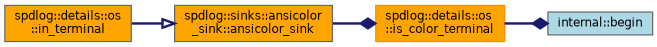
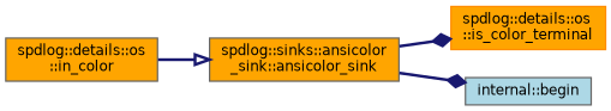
  digraph {
    rankdir=LR
    node [color=gray40 fillcolor=orange fontname=Helvetica fontsize=10 shape=record style=filled]
    edge [arrowhead=diamond color=midnightblue fontname=Helvetica fontsize=10 labelfontname=Helvetica labelfontsize=10 style=bold]
    n1 [fontcolor=black height=0.2 label="spdlog::sinks::ansicolor\l_sink::ansicolor_sink" width=0.4]
    n2 [color=darkorange height=0.2 label="spdlog::details::os\l::is_color_terminal" width=0.4]
-   n3 [height=0.2 label="spdlog::details::os\l::in_terminal" width=0.4]
+   n3 [height=0.2 label="spdlog::details::os\l::in_color" width=0.4]
    n4 [fillcolor=lightblue height=0.2 label="internal::begin" width=0.4]
    n1 -> n2
-   n2 -> n4
+   n1 -> n4
    n3 -> n1 [arrowhead=onormal]
  }
